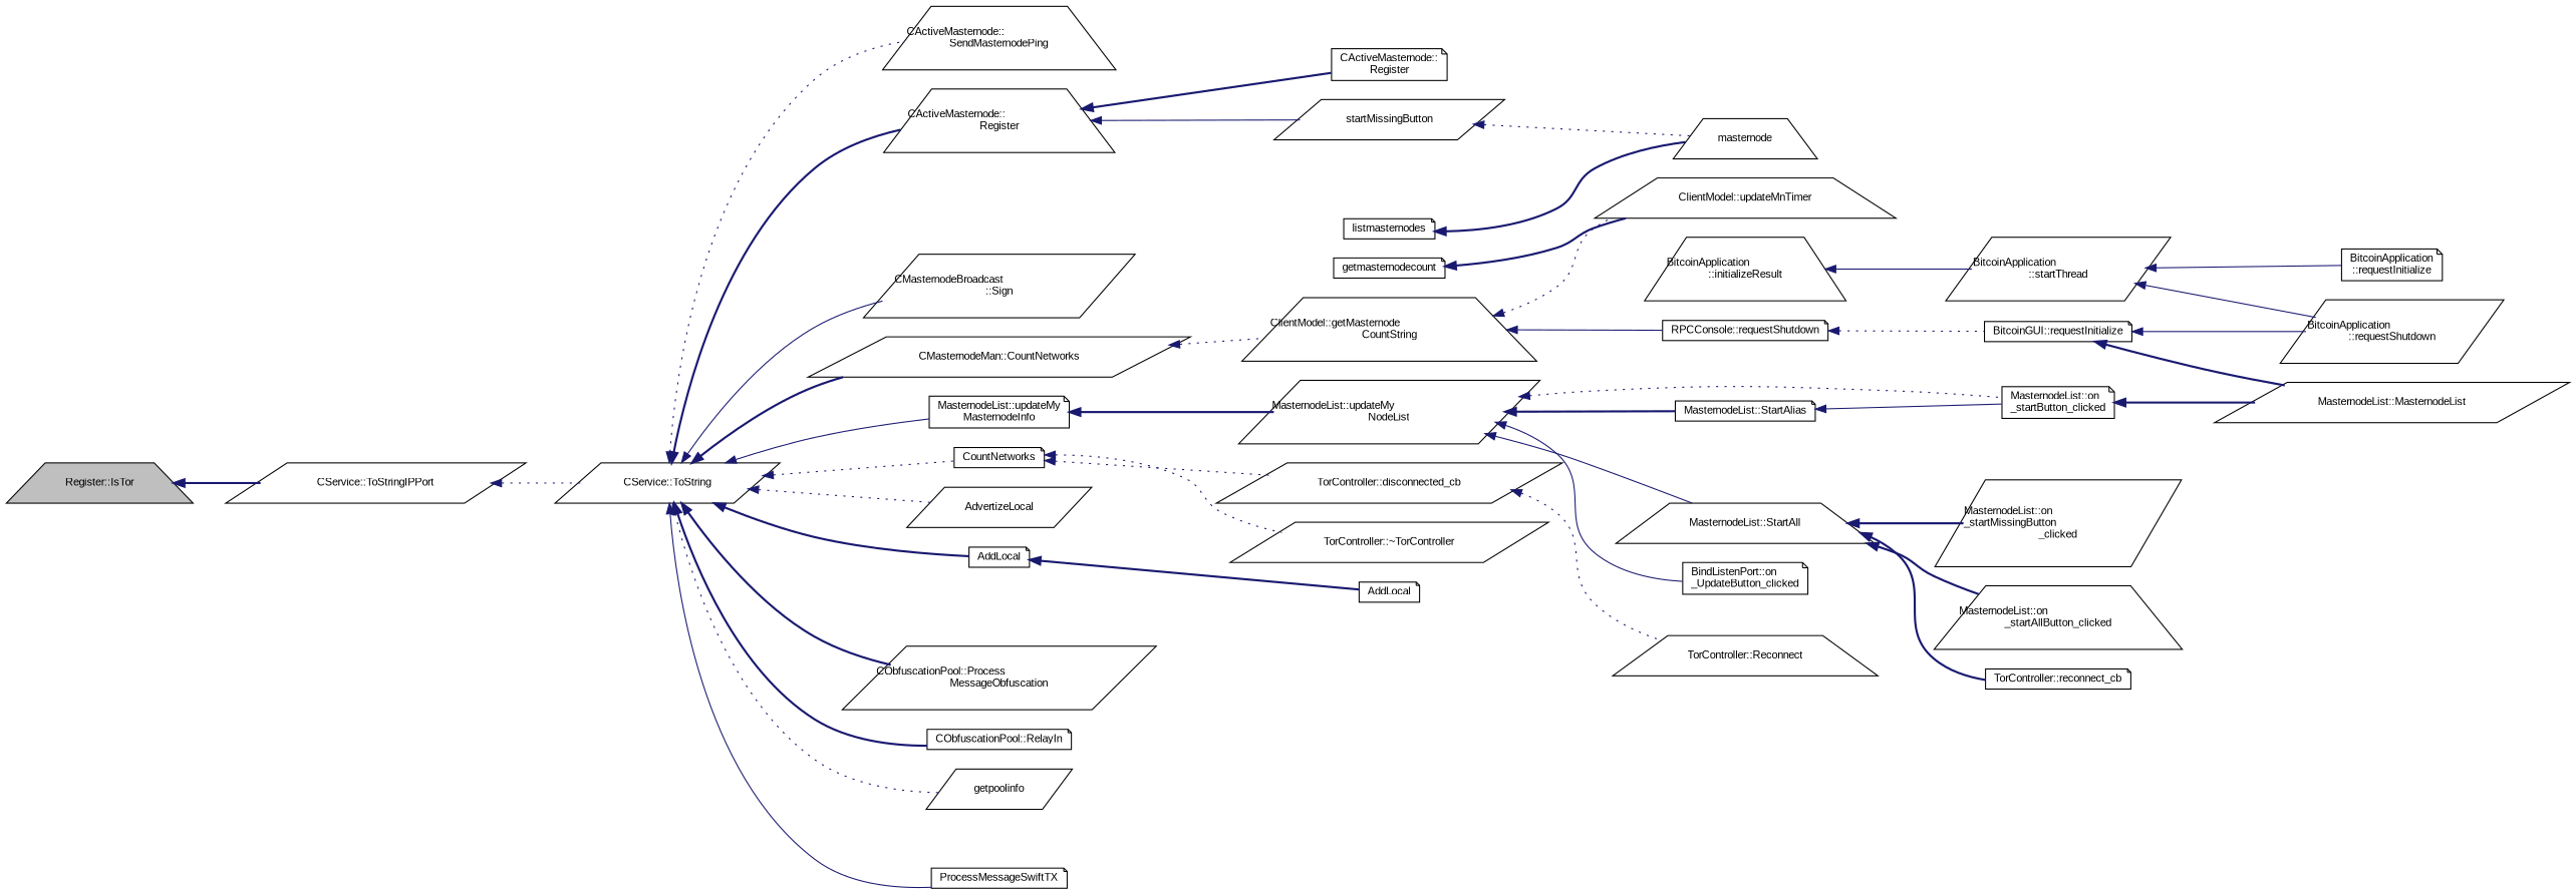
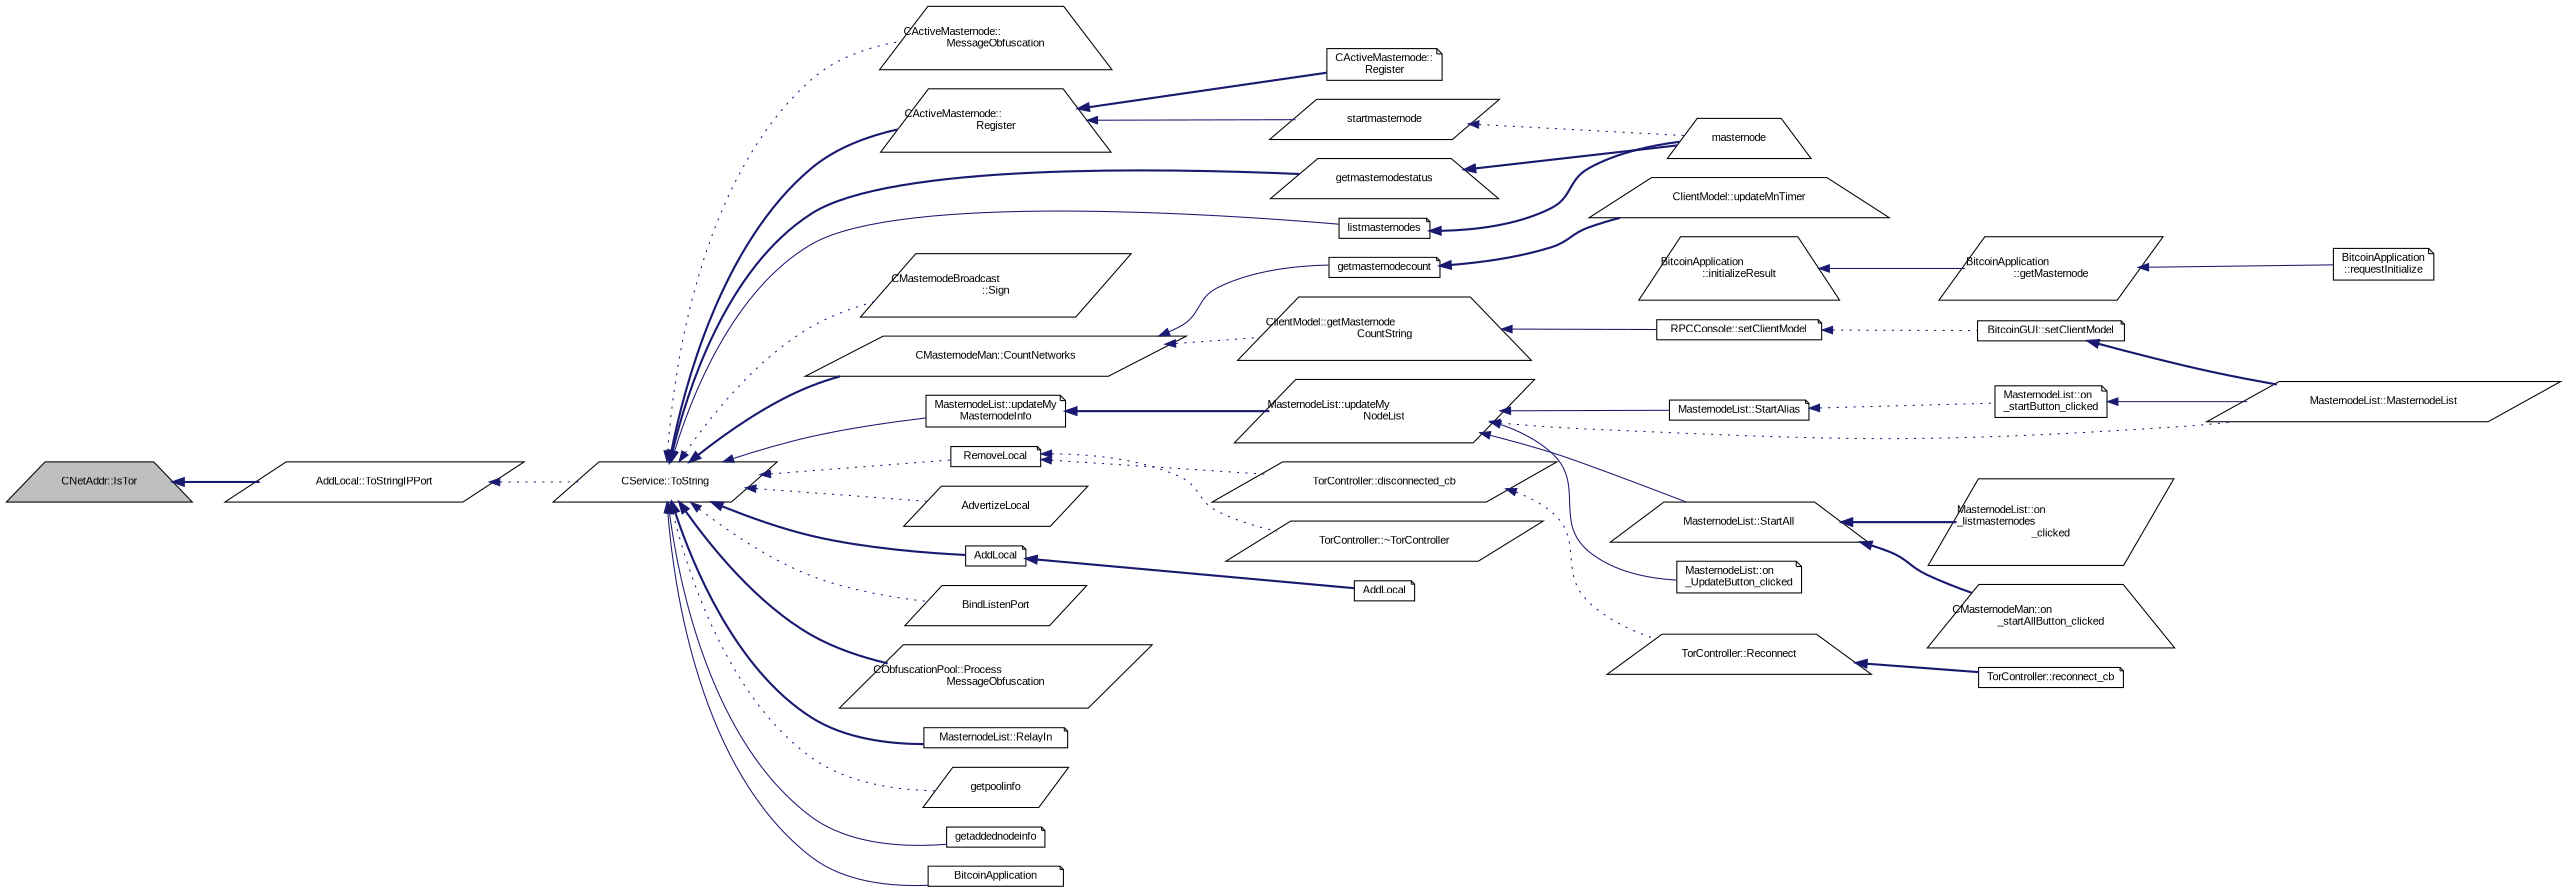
  digraph {
    fontname="Liberation Sans"
    rankdir=LR
    node [color=black fillcolor=white fontname="Liberation Sans" fontsize=10 shape=note style=filled]
    edge [color=midnightblue dir=back fontname="Liberation Sans" fontsize=10 labelfontname=Helvetica labelfontsize=10 style=bold]
-   n1 [fillcolor=grey75 fontcolor=black height=0.2 label="Register::IsTor" shape=trapezium width=0.4]
-   n2 [height=0.2 label="CService::ToStringIPPort" shape=parallelogram width=0.4]
+   n1 [fillcolor=grey75 fontcolor=black height=0.2 label="CNetAddr::IsTor" shape=trapezium width=0.4]
+   n2 [height=0.2 label="AddLocal::ToStringIPPort" shape=parallelogram width=0.4]
    n3 [height=0.2 label="CService::ToString" shape=parallelogram width=0.4]
-   n4 [height=0.2 label="CActiveMasternode::\lSendMasternodePing" shape=trapezium width=0.4]
+   n4 [height=0.2 label="CActiveMasternode::\lMessageObfuscation" shape=trapezium width=0.4]
    n5 [height=0.2 label="CActiveMasternode::\lRegister" shape=trapezium width=0.4]
    n6 [height=0.2 label="CMasternodeBroadcast\l::Sign" shape=parallelogram width=0.4]
    n7 [height=0.2 label="CMasternodeMan::CountNetworks" shape=parallelogram width=0.4]
    n8 [height=0.2 label=AdvertizeLocal shape=parallelogram width=0.4]
    n9 [height=0.2 label=AddLocal width=0.4]
-   n10 [height=0.2 label=CountNetworks width=0.4]
+   n10 [height=0.2 label=RemoveLocal width=0.4]
+   n11 [height=0.2 label=BindListenPort shape=parallelogram width=0.4]
    n12 [height=0.2 label="CObfuscationPool::Process\lMessageObfuscation" shape=parallelogram width=0.4]
-   n13 [height=0.2 label="CObfuscationPool::RelayIn" width=0.4]
+   n13 [height=0.2 label="MasternodeList::RelayIn" width=0.4]
    n14 [height=0.2 label="MasternodeList::updateMy\lMasternodeInfo" width=0.4]
    n15 [height=0.2 label=getpoolinfo shape=parallelogram width=0.4]
    n16 [height=0.2 label=listmasternodes width=0.4]
-   n19 [height=0.2 label=ProcessMessageSwiftTX width=0.4]
+   n17 [height=0.2 label=getmasternodestatus shape=trapezium width=0.4]
+   n18 [height=0.2 label=getaddednodeinfo width=0.4]
+   n19 [height=0.2 label=BitcoinApplication width=0.4]
    n20 [height=0.2 label="CActiveMasternode::\lRegister" width=0.4]
-   n21 [height=0.2 label=startMissingButton shape=parallelogram width=0.4]
+   n21 [height=0.2 label=startmasternode shape=parallelogram width=0.4]
    n22 [height=0.2 label="ClientModel::getMasternode\lCountString" shape=trapezium width=0.4]
    n23 [height=0.2 label=getmasternodecount width=0.4]
    n24 [height=0.2 label=AddLocal width=0.4]
    n25 [height=0.2 label="TorController::~TorController" shape=parallelogram width=0.4]
    n26 [height=0.2 label="TorController::disconnected_cb" shape=parallelogram width=0.4]
    n27 [height=0.2 label="MasternodeList::updateMy\lNodeList" shape=parallelogram width=0.4]
    n28 [height=0.2 label=masternode shape=trapezium width=0.4]
    n29 [height=0.2 label="ClientModel::updateMnTimer" shape=trapezium width=0.4]
-   n30 [height=0.2 label="RPCConsole::requestShutdown" width=0.4]
-   n31 [height=0.2 label="BitcoinGUI::requestInitialize" width=0.4]
-   n32 [height=0.2 label="BitcoinApplication\l::requestShutdown" shape=parallelogram width=0.4]
+   n30 [height=0.2 label="RPCConsole::setClientModel" width=0.4]
+   n31 [height=0.2 label="BitcoinGUI::setClientModel" width=0.4]
    n33 [height=0.2 label="MasternodeList::MasternodeList" shape=parallelogram width=0.4]
    n34 [height=0.2 label="BitcoinApplication\l::initializeResult" shape=trapezium width=0.4]
-   n35 [height=0.2 label="BitcoinApplication\l::startThread" shape=parallelogram width=0.4]
+   n35 [height=0.2 label="BitcoinApplication\l::getMasternode" shape=parallelogram width=0.4]
    n36 [height=0.2 label="BitcoinApplication\l::requestInitialize" width=0.4]
    n37 [height=0.2 label="TorController::Reconnect" shape=trapezium width=0.4]
    n38 [height=0.2 label="TorController::reconnect_cb" width=0.4]
    n39 [height=0.2 label="MasternodeList::StartAlias" width=0.4]
    n40 [height=0.2 label="MasternodeList::StartAll" shape=trapezium width=0.4]
-   n41 [height=0.2 label="BindListenPort::on\l_UpdateButton_clicked" width=0.4]
+   n41 [height=0.2 label="MasternodeList::on\l_UpdateButton_clicked" width=0.4]
    n42 [height=0.2 label="MasternodeList::on\l_startButton_clicked" width=0.4]
-   n43 [height=0.2 label="MasternodeList::on\l_startAllButton_clicked" shape=trapezium width=0.4]
-   n44 [height=0.2 label="MasternodeList::on\l_startMissingButton\l_clicked" shape=parallelogram width=0.4]
+   n43 [height=0.2 label="CMasternodeMan::on\l_startAllButton_clicked" shape=trapezium width=0.4]
+   n44 [height=0.2 label="MasternodeList::on\l_listmasternodes\l_clicked" shape=parallelogram width=0.4]
    n1 -> n2
    n2 -> n3 [style=dotted]
    n3 -> n4 [style=dotted]
    n3 -> n5
-   n3 -> n6 [style=solid]
+   n3 -> n6 [style=dotted]
    n3 -> n7
    n3 -> n8 [style=dotted]
    n3 -> n9
    n3 -> n10 [style=dotted]
+   n3 -> n11 [style=dotted]
    n3 -> n12
    n3 -> n13
    n3 -> n14 [style=solid]
    n3 -> n15 [style=dotted]
+   n3 -> n16 [style=solid]
+   n3 -> n17
+   n3 -> n18 [style=solid]
    n3 -> n19 [style=solid]
    n5 -> n20
    n5 -> n21 [style=solid]
    n7 -> n22 [style=dotted]
+   n7 -> n23 [style=solid]
    n9 -> n24
    n10 -> n25 [style=dotted]
    n10 -> n26 [style=dotted]
    n14 -> n27
    n16 -> n28
+   n17 -> n28
    n21 -> n28 [style=dotted]
-   n22 -> n29 [style=dotted]
    n22 -> n30 [style=solid]
    n23 -> n29
    n26 -> n37 [style=dotted]
-   n27 -> n42 [style=dotted]
-   n27 -> n39
+   n27 -> n33 [style=dotted]
+   n27 -> n39 [style=solid]
    n27 -> n40 [style=solid]
    n27 -> n41 [style=solid]
    n30 -> n31 [style=dotted]
-   n31 -> n32 [style=solid]
    n31 -> n33
    n34 -> n35 [style=solid]
-   n35 -> n32 [style=solid]
    n35 -> n36 [style=solid]
-   n40 -> n38
-   n39 -> n42 [style=solid]
+   n37 -> n38
+   n39 -> n42 [style=dotted]
    n40 -> n43
    n40 -> n44
-   n42 -> n33
+   n42 -> n33 [style=solid]
  }
